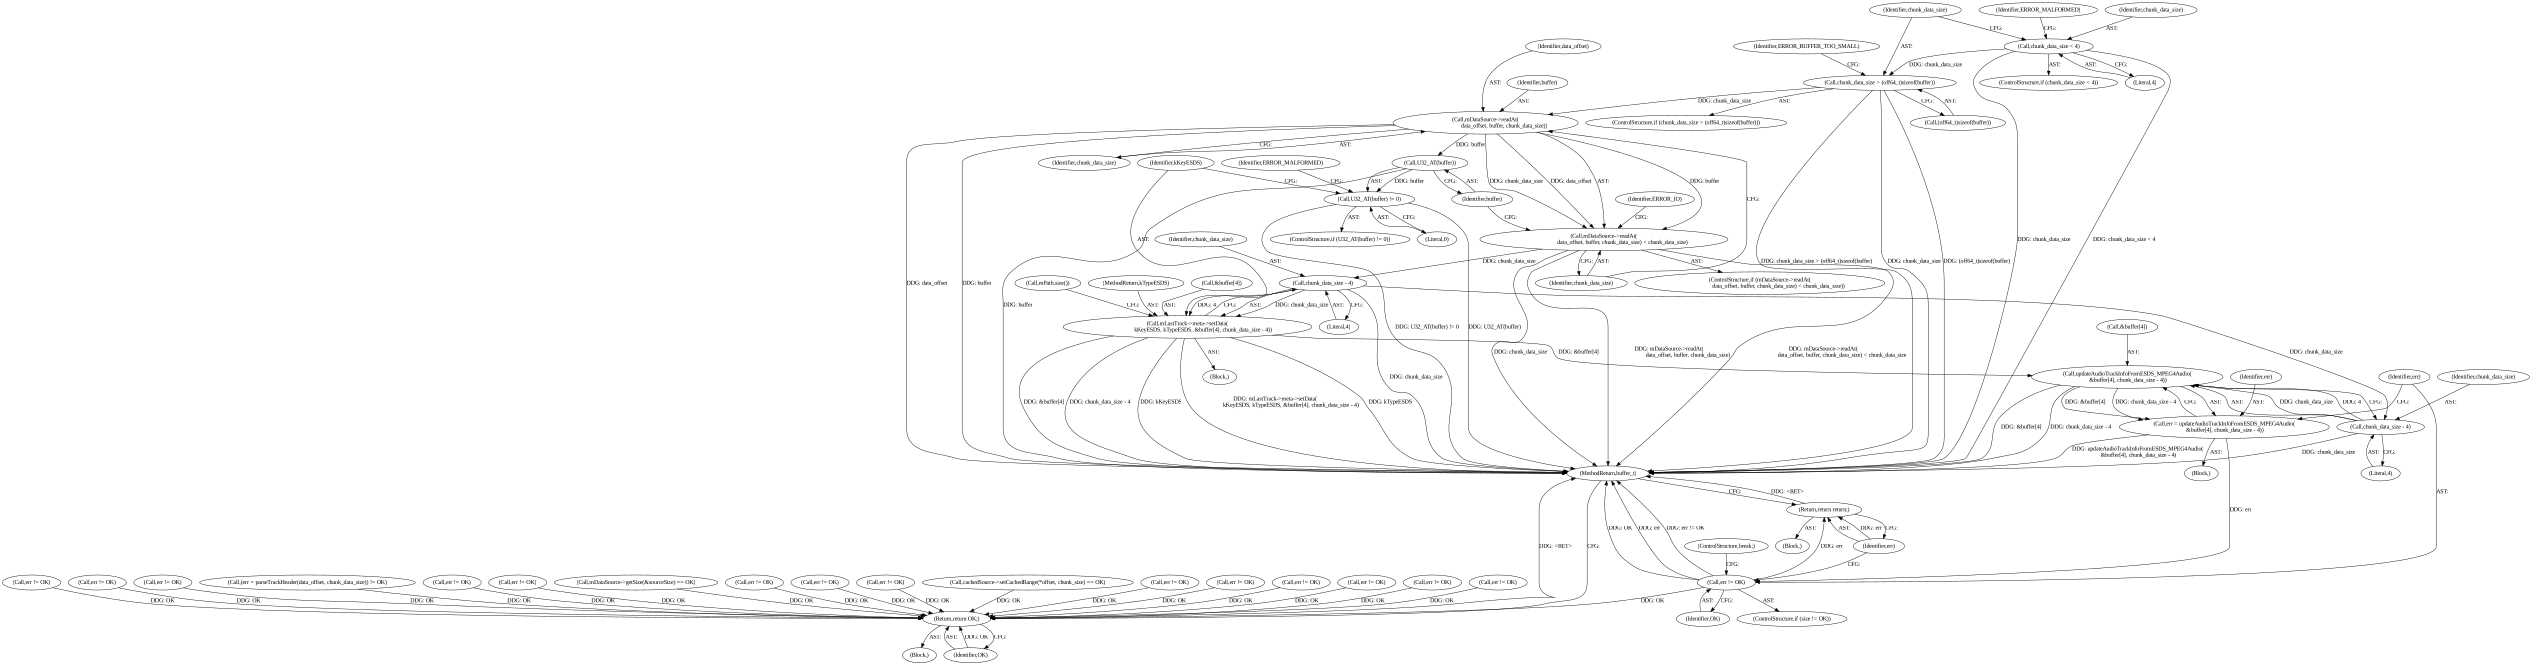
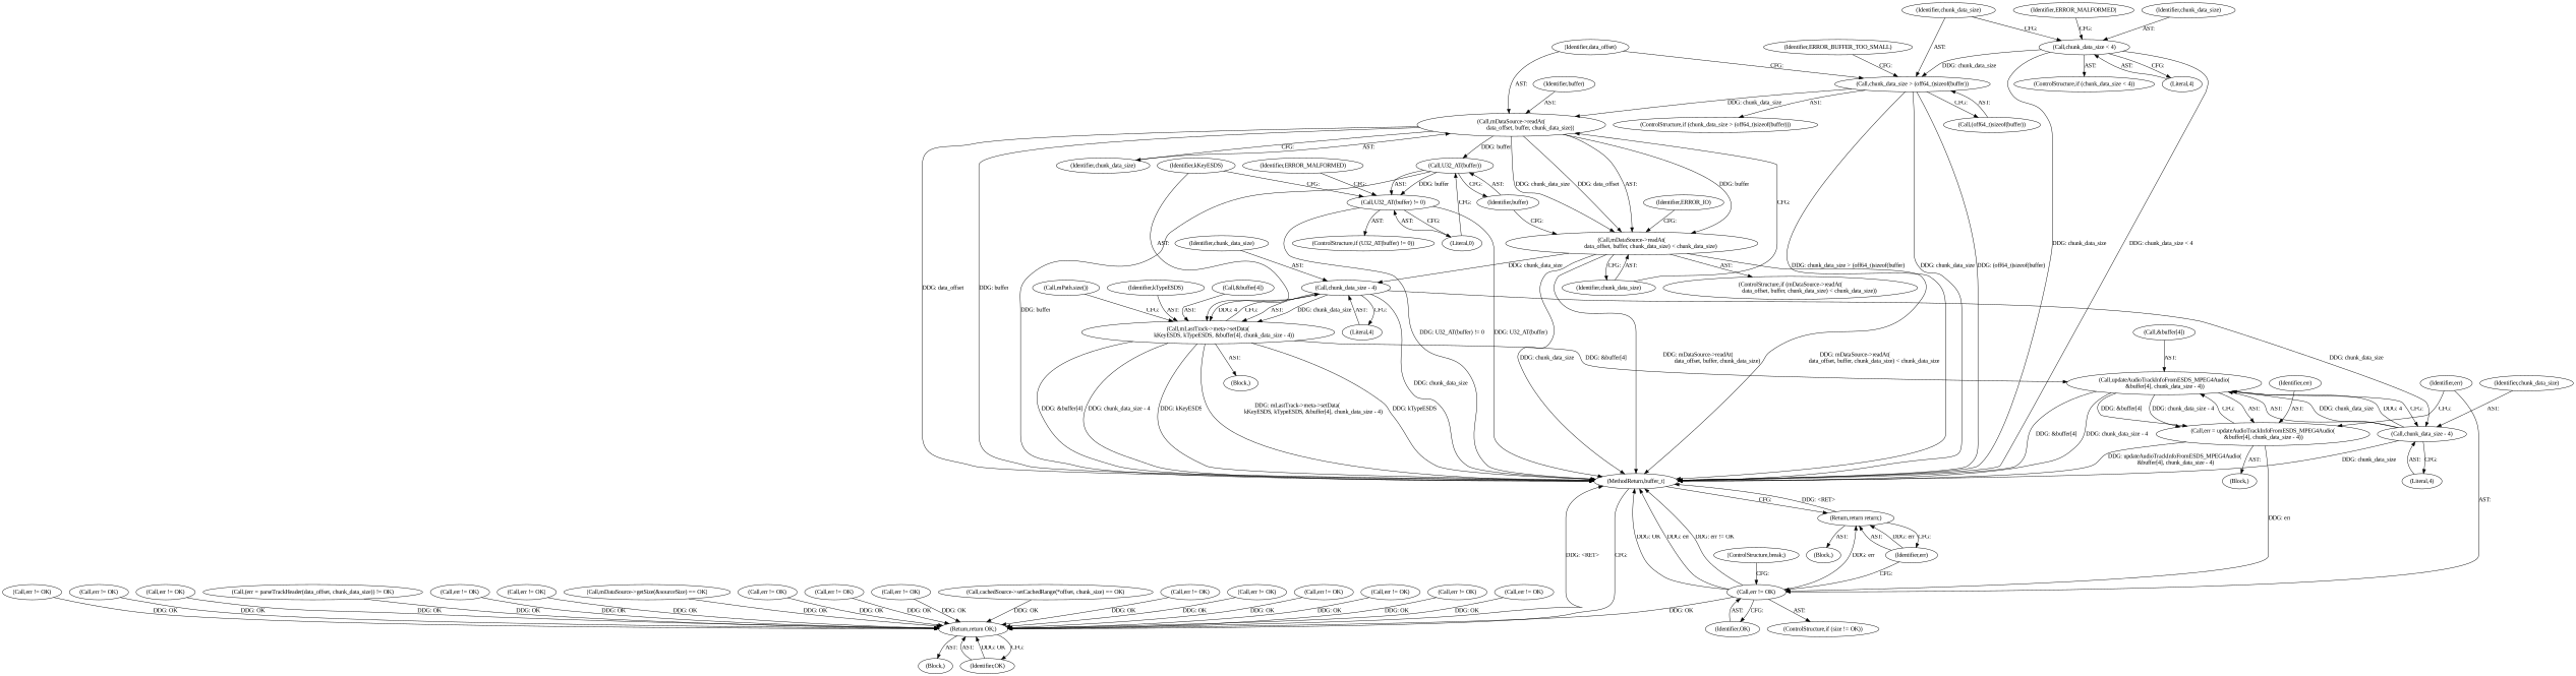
  digraph {
    fontname="Liberation Serif"
    node [fontname="Liberation Serif"]
    edge [fontname="Liberation Serif"]
    n1 [label="(Call,mDataSource->readAt(\n                        data_offset, buffer, chunk_data_size))"]
    n2 [label="(Call,mDataSource->readAt(\n                        data_offset, buffer, chunk_data_size) < chunk_data_size)"]
    n3 [label="(Call,U32_AT(buffer))"]
    n4 [label="(MethodReturn,buffer_t)"]
    n5 [label="(Identifier,chunk_data_size)"]
    n6 [label="(Call,chunk_data_size - 4)"]
    n7 [label="(Identifier,chunk_data_size)"]
    n8 [label="(ControlStructure,if (mDataSource->readAt(\n                        data_offset, buffer, chunk_data_size) < chunk_data_size))"]
    n9 [label="(Call,U32_AT(buffer) != 0)"]
    n10 [label="(Identifier,buffer)"]
    n11 [label="(Return,return return;)"]
    n12 [label="(Return,return OK;)"]
    n13 [label="(Call,chunk_data_size > (off64_t)sizeof(buffer))"]
    n14 [label="(Call,(off64_t)sizeof(buffer))"]
    n15 [label="(ControlStructure,if (chunk_data_size > (off64_t)sizeof(buffer)))"]
    n16 [label="(Call,chunk_data_size < 4)"]
    n17 [label="(Literal,4)"]
    n18 [label="(ControlStructure,if (chunk_data_size < 4))"]
    n19 [label="(Call,mLastTrack->meta->setData(\n                    kKeyESDS, kTypeESDS, &buffer[4], chunk_data_size - 4))"]
    n20 [label="(Call,chunk_data_size - 4)"]
    n21 [label="(Literal,4)"]
    n22 [label="(Call,updateAudioTrackInfoFromESDS_MPEG4Audio(\n &buffer[4], chunk_data_size - 4))"]
    n23 [label="(Block,)"]
    n24 [label="(Literal,4)"]
    n25 [label="(Call,err = updateAudioTrackInfoFromESDS_MPEG4Audio(\n &buffer[4], chunk_data_size - 4))"]
    n26 [label="(Call,err != OK)"]
    n27 [label="(Block,)"]
    n28 [label="(ControlStructure,if (size != OK))"]
    n29 [label="(Identifier,OK)"]
    n30 [label="(Identifier,err)"]
    n31 [label="(Block,)"]
    n32 [label="(Block,)"]
    n33 [label="(Identifier,OK)"]
    n34 [label="(Literal,0)"]
    n35 [label="(ControlStructure,if (U32_AT(buffer) != 0))"]
    n36 [label="(Call,err != OK)"]
    n37 [label="(Call,err != OK)"]
    n38 [label="(Call,err != OK)"]
    n39 [label="(Identifier,data_offset)"]
    n40 [label="(Call,err != OK)"]
    n41 [label="(Call,&buffer[4])"]
    n42 [label="(Call,mPath.size())"]
    n43 [label="(Identifier,ERROR_IO)"]
    n44 [label="(Call,err != OK)"]
    n45 [label="(Identifier,chunk_data_size)"]
    n46 [label="(Identifier,err)"]
    n47 [label="(Call,cachedSource->setCachedRange(*offset, chunk_size) == OK)"]
    n48 [label="(Identifier,ERROR_MALFORMED)"]
    n49 [label="(Identifier,ERROR_BUFFER_TOO_SMALL)"]
    n50 [label="(Identifier,err)"]
    n51 [label="(Call,err != OK)"]
    n52 [label="(Call,err != OK)"]
    n53 [label="(Identifier,chunk_data_size)"]
    n54 [label="(Call,err != OK)"]
    n55 [label="(Identifier,kKeyESDS)"]
    n56 [label="(ControlStructure,break;)"]
    n57 [label="(Call,err != OK)"]
    n58 [label="(Identifier,ERROR_MALFORMED)"]
    n59 [label="(Call,err != OK)"]
    n60 [label="(Call,err != OK)"]
    n61 [label="(Call,(err = parseTrackHeader(data_offset, chunk_data_size)) != OK)"]
    n62 [label="(Call,err != OK)"]
    n63 [label="(Identifier,buffer)"]
    n64 [label="(Identifier,chunk_data_size)"]
    n65 [label="(Identifier,chunk_data_size)"]
    n66 [label="(Call,&buffer[4])"]
-   n67 [label="(MethodReturn,kTypeESDS)"]
+   n67 [label="(Identifier,kTypeESDS)"]
    n68 [label="(Call,err != OK)"]
    n69 [label="(Call,mDataSource->getSize(&sourceSize) == OK)"]
    n70 [label="(Call,err != OK)"]
    n1 -> n2 [label="AST: "]
    n1 -> n2 [label="DDG: data_offset"]
    n1 -> n2 [label="DDG: buffer"]
    n1 -> n2 [label="DDG: chunk_data_size"]
    n1 -> n3 [label="DDG: buffer"]
    n1 -> n4 [label="DDG: data_offset"]
    n1 -> n4 [label="DDG: buffer"]
    n1 -> n5 [label="CFG: "]
    n2 -> n4 [label="DDG: mDataSource->readAt(\n                        data_offset, buffer, chunk_data_size) < chunk_data_size"]
    n2 -> n4 [label="DDG: chunk_data_size"]
    n2 -> n4 [label="DDG: mDataSource->readAt(\n                        data_offset, buffer, chunk_data_size)"]
    n2 -> n6 [label="DDG: chunk_data_size"]
    n2 -> n7 [label="CFG: "]
    n2 -> n8 [label="AST: "]
    n3 -> n4 [label="DDG: buffer"]
    n3 -> n9 [label="AST: "]
    n3 -> n9 [label="DDG: buffer"]
    n3 -> n10 [label="CFG: "]
    n4 -> n11 [label="CFG: "]
    n4 -> n12 [label="CFG: "]
    n5 -> n1 [label="AST: "]
    n6 -> n4 [label="DDG: chunk_data_size"]
    n6 -> n19 [label="AST: "]
    n6 -> n19 [label="DDG: chunk_data_size"]
    n6 -> n19 [label="DDG: 4"]
    n6 -> n20 [label="DDG: chunk_data_size"]
    n6 -> n21 [label="CFG: "]
    n7 -> n1 [label="CFG: "]
    n7 -> n2 [label="AST: "]
    n9 -> n4 [label="DDG: U32_AT(buffer) != 0"]
    n9 -> n4 [label="DDG: U32_AT(buffer)"]
    n9 -> n34 [label="CFG: "]
    n9 -> n35 [label="AST: "]
    n10 -> n2 [label="CFG: "]
    n10 -> n3 [label="AST: "]
    n11 -> n4 [label="DDG: <RET>"]
    n11 -> n30 [label="CFG: "]
    n11 -> n31 [label="AST: "]
    n12 -> n4 [label="DDG: <RET>"]
    n12 -> n32 [label="AST: "]
    n12 -> n33 [label="CFG: "]
    n13 -> n1 [label="DDG: chunk_data_size"]
    n13 -> n4 [label="DDG: (off64_t)sizeof(buffer)"]
    n13 -> n4 [label="DDG: chunk_data_size > (off64_t)sizeof(buffer)"]
    n13 -> n4 [label="DDG: chunk_data_size"]
    n13 -> n14 [label="CFG: "]
    n13 -> n15 [label="AST: "]
    n14 -> n13 [label="AST: "]
    n16 -> n4 [label="DDG: chunk_data_size < 4"]
    n16 -> n4 [label="DDG: chunk_data_size"]
    n16 -> n13 [label="DDG: chunk_data_size"]
    n16 -> n17 [label="CFG: "]
    n16 -> n18 [label="AST: "]
    n17 -> n16 [label="AST: "]
    n19 -> n4 [label="DDG: chunk_data_size - 4"]
    n19 -> n4 [label="DDG: kKeyESDS"]
    n19 -> n4 [label="DDG: mLastTrack->meta->setData(\n                    kKeyESDS, kTypeESDS, &buffer[4], chunk_data_size - 4)"]
    n19 -> n4 [label="DDG: kTypeESDS"]
    n19 -> n4 [label="DDG: &buffer[4]"]
    n19 -> n6 [label="CFG: "]
    n19 -> n22 [label="DDG: &buffer[4]"]
    n19 -> n23 [label="AST: "]
    n20 -> n4 [label="DDG: chunk_data_size"]
    n20 -> n22 [label="AST: "]
    n20 -> n22 [label="DDG: chunk_data_size"]
    n20 -> n22 [label="DDG: 4"]
    n20 -> n24 [label="CFG: "]
    n21 -> n6 [label="AST: "]
    n22 -> n4 [label="DDG: &buffer[4]"]
    n22 -> n4 [label="DDG: chunk_data_size - 4"]
    n22 -> n20 [label="CFG: "]
    n22 -> n25 [label="AST: "]
    n22 -> n25 [label="DDG: &buffer[4]"]
    n22 -> n25 [label="DDG: chunk_data_size - 4"]
    n24 -> n20 [label="AST: "]
    n25 -> n4 [label="DDG: updateAudioTrackInfoFromESDS_MPEG4Audio(\n &buffer[4], chunk_data_size - 4)"]
    n25 -> n22 [label="CFG: "]
    n25 -> n26 [label="DDG: err"]
    n25 -> n27 [label="AST: "]
    n26 -> n4 [label="DDG: OK"]
    n26 -> n4 [label="DDG: err"]
    n26 -> n4 [label="DDG: err != OK"]
    n26 -> n11 [label="DDG: err"]
    n26 -> n12 [label="DDG: OK"]
    n26 -> n28 [label="AST: "]
    n26 -> n29 [label="CFG: "]
    n29 -> n26 [label="AST: "]
    n30 -> n11 [label="AST: "]
    n30 -> n11 [label="DDG: err"]
    n30 -> n26 [label="CFG: "]
    n33 -> n12 [label="AST: "]
    n33 -> n12 [label="DDG: OK"]
+   n34 -> n3 [label="CFG: "]
    n34 -> n9 [label="AST: "]
    n36 -> n12 [label="DDG: OK"]
    n37 -> n12 [label="DDG: OK"]
    n38 -> n12 [label="DDG: OK"]
    n39 -> n1 [label="AST: "]
+   n39 -> n13 [label="CFG: "]
    n40 -> n12 [label="DDG: OK"]
    n41 -> n22 [label="AST: "]
    n42 -> n19 [label="CFG: "]
    n43 -> n2 [label="CFG: "]
    n44 -> n12 [label="DDG: OK"]
    n45 -> n16 [label="AST: "]
    n46 -> n25 [label="AST: "]
    n47 -> n12 [label="DDG: OK"]
    n48 -> n9 [label="CFG: "]
    n49 -> n13 [label="CFG: "]
    n50 -> n25 [label="CFG: "]
    n50 -> n26 [label="AST: "]
    n51 -> n12 [label="DDG: OK"]
    n52 -> n12 [label="DDG: OK"]
    n53 -> n13 [label="AST: "]
    n53 -> n16 [label="CFG: "]
    n54 -> n12 [label="DDG: OK"]
    n55 -> n9 [label="CFG: "]
    n55 -> n19 [label="AST: "]
    n56 -> n26 [label="CFG: "]
    n57 -> n12 [label="DDG: OK"]
    n58 -> n16 [label="CFG: "]
    n59 -> n12 [label="DDG: OK"]
    n60 -> n12 [label="DDG: OK"]
    n61 -> n12 [label="DDG: OK"]
    n62 -> n12 [label="DDG: OK"]
    n63 -> n1 [label="AST: "]
    n64 -> n20 [label="AST: "]
    n65 -> n6 [label="AST: "]
    n66 -> n19 [label="AST: "]
    n67 -> n19 [label="AST: "]
    n68 -> n12 [label="DDG: OK"]
    n69 -> n12 [label="DDG: OK"]
    n70 -> n12 [label="DDG: OK"]
  }
